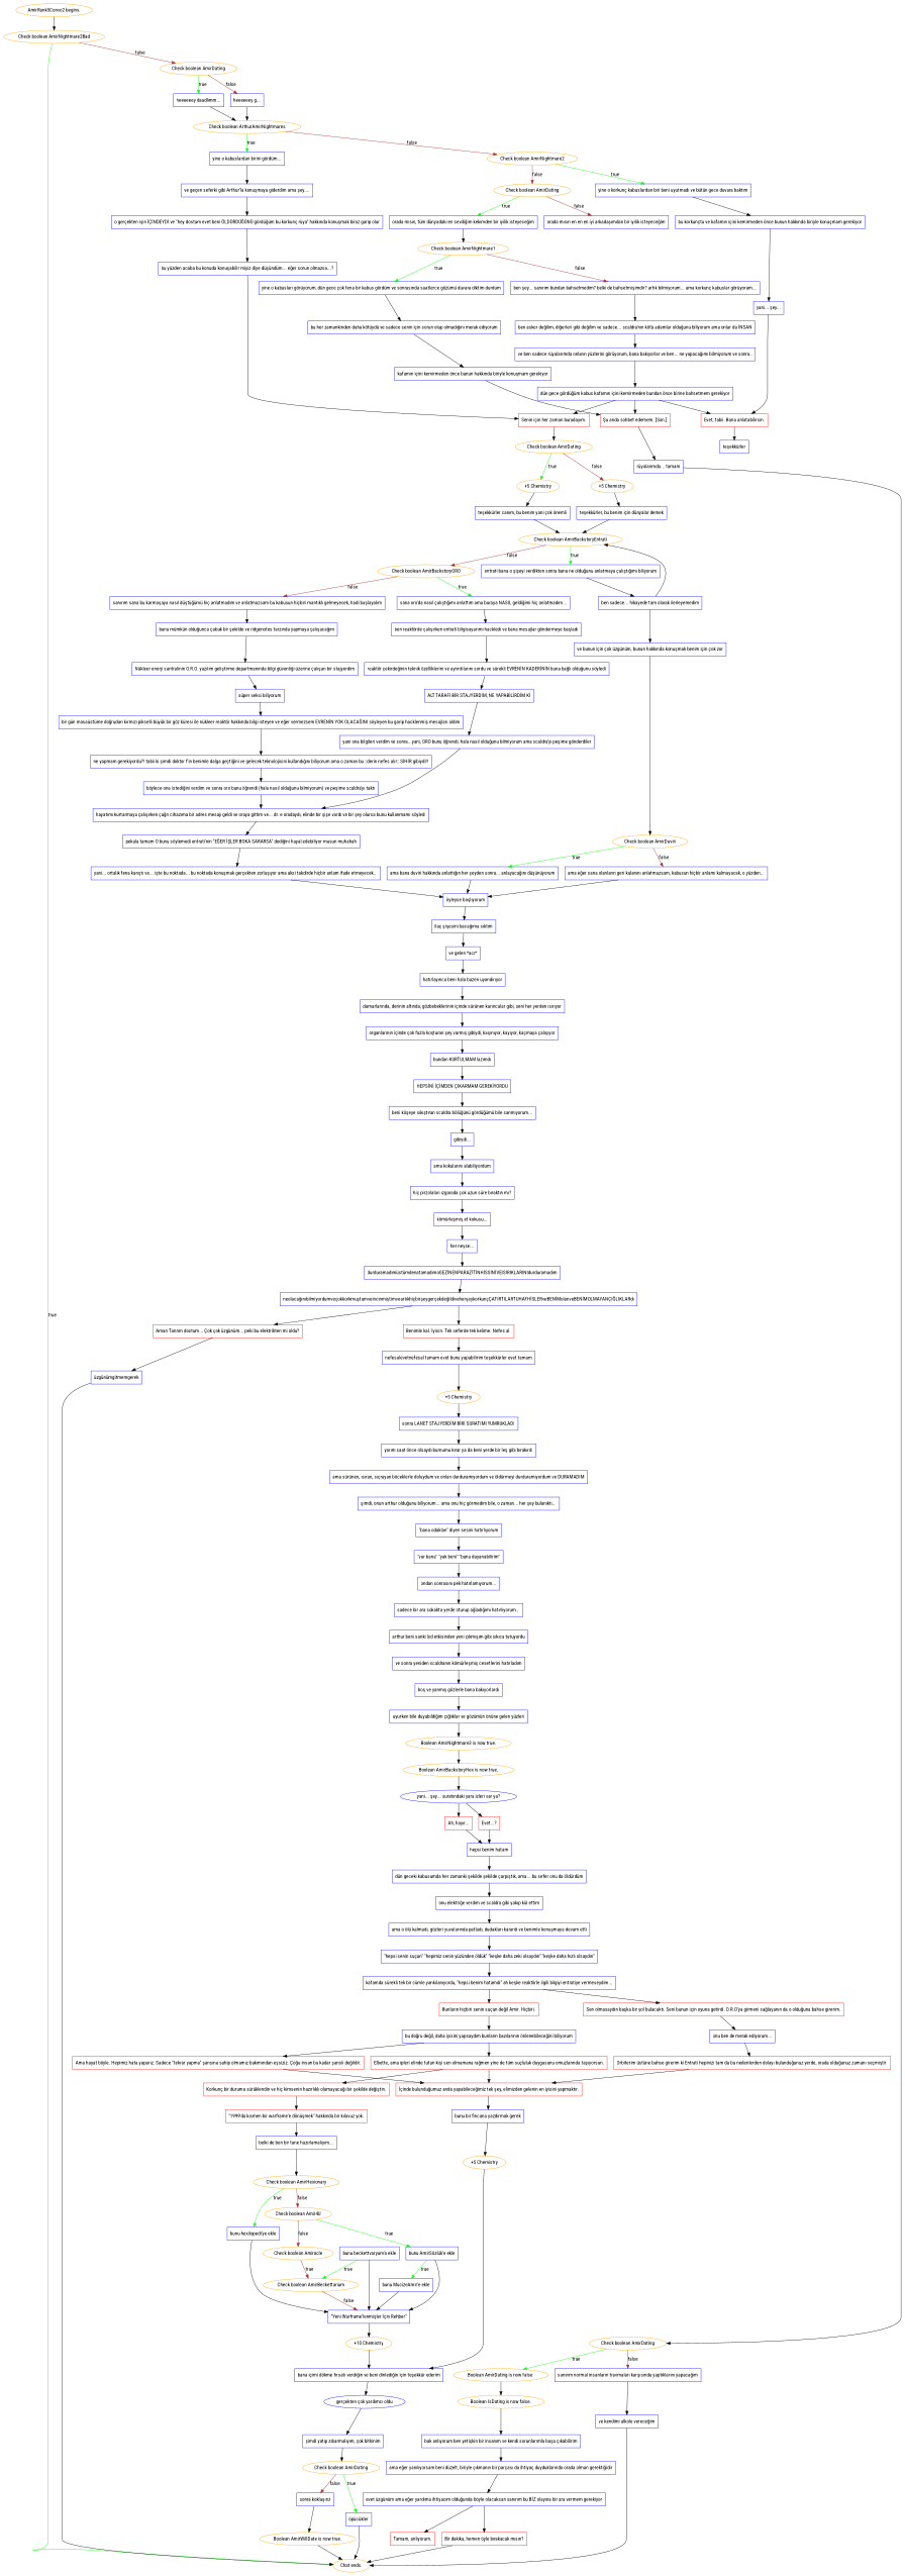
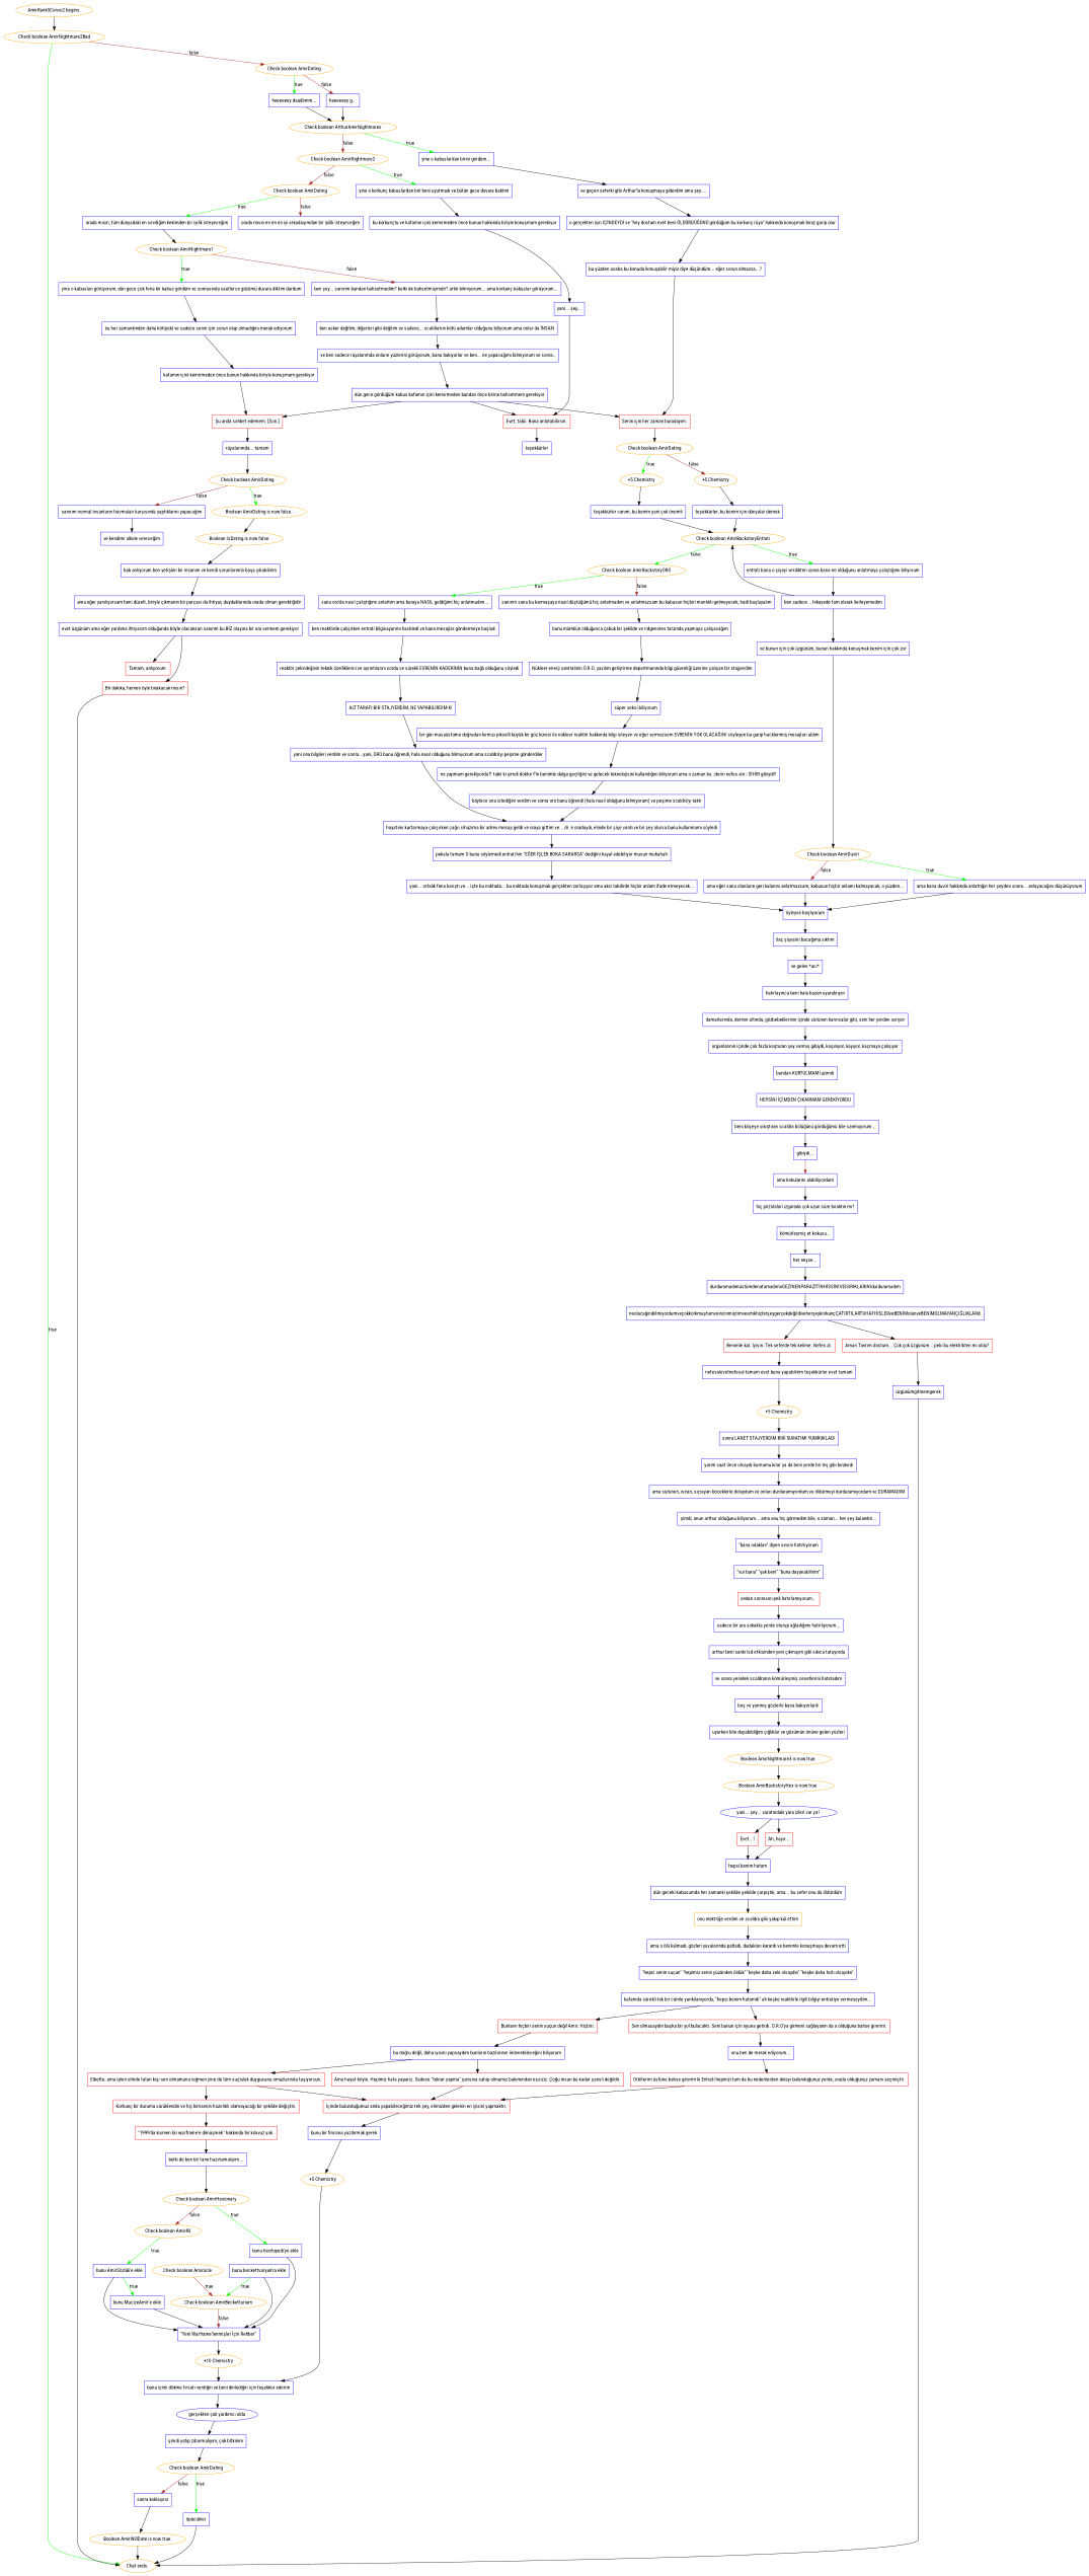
  digraph {
    fontname="Roboto Condensed"
    node [color=blue fontname="Roboto Condensed" shape=box]
    edge [fontname="Roboto Condensed"]
    "AmirRank5Convo2 begins." [color=orange shape=""]
    n2 [color=orange label="Check boolean AmirNightmare2Bad" shape=""]
    "Chat ends." [color=orange shape=""]
    n4 [color=orange label="Check boolean AmirDating" shape=""]
    n5 [label="heeeeeey daadlımm..."]
    n6 [label="heeeeeey g..."]
    n7 [color=orange label="Check boolean ArthurAmirNightmares" shape=""]
    n8 [label="yine o kabuslardan birini gördüm..."]
    n9 [color=orange label="Check boolean AmirNightmare2" shape=""]
    n10 [label="ve geçen seferki gibi Arthur'la konuşmaya giderdim ama şey...."]
    n11 [label="yine o korkunç kabuslardan biri beni uyutmadı ve bütün gece duvara baktım"]
    n12 [color=orange label="Check boolean AmirDating" shape=""]
    n13 [label="o gerçekten işin İÇİNDEYDİ ve \"hey dostum evet beni ÖLDÜRDÜĞÜNÜ gördüğüm bu korkunç rüya\" hakkında konuşmak biraz garip olur"]
    n14 [label="bu korkunçtu ve kafamın içini kemirmeden önce bunun hakkında biriyle konuşmam gerekiyor"]
    n15 [label="orada mısın, tüm dünyadaki en sevdiğim kekimden bir iyilik isteyeceğim"]
    n16 [label="orada mısın en en en iyi arkadaşımdan bir iyilik isteyeceğim"]
    n17 [label="bu yüzden acaba bu konuda konuşabilir miyiz diye düşündüm... eğer sorun olmazsa...?"]
    n18 [label="yani... şey..."]
    n19 [color=orange label="Check boolean AmirNightmare1" shape=""]
    n20 [color=red label="Senin için her zaman buradayım."]
    n21 [color=red label="Evet, tabii. Bana anlatabilirsin."]
    n22 [label="yine o kabusları görüyorum, dün gece çok fena bir kabus gördüm ve sonrasında saatlerce gözümü duvara diktim durdum"]
    n23 [label="ben şey... sanırım bundan bahsetmedim? belki de bahsetmişimdir? artık bilmiyorum... ama korkunç kabuslar görüyorum..."]
    n24 [color=orange label="Check boolean AmirDating" shape=""]
    n25 [label="teşekkürler"]
    n26 [label="bu her zamankinden daha kötüydü ve sadece senin için sorun olup olmadığını merak ediyorum"]
    n27 [label="ben asker değilim, diğerleri gibi değilim ve sadece... scaldra'nın kötü adamlar olduğunu biliyorum ama onlar da İNSAN"]
    n28 [color=orange label="+5 Chemistry" shape=""]
    n29 [color=orange label="+5 Chemistry" shape=""]
    n30 [label="kafamın içini kemirmeden önce bunun hakkında biriyle konuşmam gerekiyor"]
    n31 [label="ve ben sadece rüyalarımda onların yüzlerini görüyorum, bana bakıyorlar ve ben... ne yapacağımı bilmiyorum ve sonra.."]
    n32 [label="teşekkürler canım, bu benim yani çok önemli"]
    n33 [label="teşekkürler, bu benim için dünyalar demek"]
    n34 [color=orange label="Check boolean AmirBackstoryEntrati" shape=""]
    n35 [label="entrati bana o şişeyi verdikten sonra bana ne olduğunu anlatmaya çalıştığımı biliyorum"]
    n36 [color=orange label="Check boolean AmirBackstoryORO" shape=""]
    n37 [color=red label="Şu anda sohbet edemem. [Son.]"]
    n38 [label="dün gece gördüğüm kabus kafamın içini kemirmeden bundan önce birine bahsetmem gerekiyor"]
    n39 [label="ben sadece... hikayede tam olarak ilerleyemedim"]
    n40 [label="sana oro'da nasıl çalıştığımı anlattım ama buraya NASIL geldiğimi hiç anlatmadım..."]
    n41 [label="sanırım sana bu karmaşaya nasıl düştüğümü hiç anlatmadım ve anlatmazsam bu kabusun hiçbiri mantıklı gelmeyecek, hadi başlayalım"]
    n42 [label="rüyalarımda... tamam"]
    n43 [label="ve bunun için çok üzgünüm, bunun hakkında konuşmak benim için çok zor"]
    n44 [label="ben reaktörde çalışırken entrati bilgisayarımı hackledi ve bana mesajlar göndermeye başladı"]
    n45 [label="bunu mümkün olduğunca çabuk bir şekilde ve ridgenotes tarzında yapmaya çalışacağım"]
    n46 [color=orange label="Check boolean AmirDating" shape=""]
    n47 [color=orange label="Check boolean AmirDuviri" shape=""]
    n48 [label="reaktör çekirdeğinin teknik özelliklerini ve ayrıntılarını sordu ve sürekli EVRENİN KADERİNİN buna bağlı olduğunu söyledi"]
    n49 [label="Nükleer enerji santralinin O.R.O. yazılım geliştirme departmanında bilgi güvenliği üzerine çalışan bir stajyerdim"]
    n50 [color=orange label="Boolean AmirDating is now false." shape=""]
    n51 [label="sanırım normal insanların travmaları karşısında yaptıklarını yapacağım"]
    n52 [label="ama bana duviri hakkında anlattığın her şeyden sonra... anlayacağını düşünüyorum"]
    n53 [label="ama eğer sana olanların geri kalanını anlatmazsam, kabusun hiçbir anlamı kalmayacak, o yüzden..."]
    n54 [label="ALT TARAFI BİR STAJYERDİM, NE YAPABİLİRDİM Kİ"]
    n55 [label="süper seksi biliyorum"]
    n56 [color=orange label="Boolean IsDating is now false." shape=""]
    n57 [label="ve kendimi alkole vereceğim"]
    n58 [label="öyleyse başlıyorum"]
    n59 [label="yani ona bilgileri verdim ve sonra...yani, ORO bunu öğrendi, hala nasıl olduğunu bilmiyorum ama scaldra'yı peşime gönderdiler"]
    n60 [label="bir gün masaüstüme doğrudan kırmızı pikselli büyük bir göz küresi ile nükleer reaktör hakkında bilgi isteyen ve eğer vermezsem EVRENİN YOK OLACAĞINI söyleyen bu garip hacklenmiş mesajları aldım"]
    n61 [label="bak anlıyorum ben yetişkin bir insanım ve kendi sorunlarımla başa çıkabilirim"]
    n62 [label="ilaç şişesini bacağıma sıktım"]
    n63 [label="hayatımı kurtarmaya çalışırken çağrı cihazıma bir adres mesajı geldi ve oraya gittim ve... dr. e oradaydı, elinde bir şişe vardı ve bir şey olursa bunu kullanmamı söyledi"]
    n64 [label="ne yapmam gerekiyordu?! tabii ki şimdi doktor f'in benimle dalga geçtiğini ve gelecek teknolojisini kullandığını biliyorum ama o zaman bu ::derin nefes alır:: SİHİR gibiydi!!"]
    n65 [label="ama eğer yanılıyorsam beni düzelt, biriyle çıkmanın bir parçası da ihtiyaç duyduklarında orada olman gerektiğidir"]
    n66 [label="ve gelen *acı*"]
    n67 [label="pekala tamam O bunu söylemedi entrati'nin \"EĞER İŞLER BOKA SARARSA\" dediğini hayal edebiliyor musun muhahah"]
    n68 [label="böylece ona istediğini verdim ve sonra oro bunu öğrendi (hala nasıl olduğunu bilmiyorum) ve peşime scaldra'yı taktı"]
    n69 [label="evet üzgünüm ama eğer yardıma ihtiyacım olduğunda böyle olacaksan sanırım bu BİZ olayına bir ara vermem gerekiyor"]
    n70 [label="hatırlayınca beni hala bazen uyandırıyor"]
    n71 [label="yani... ortalık fena karıştı ve... işte bu noktada... bu noktada konuşmak gerçekten zorlaşıyor ama aksi takdirde hiçbir anlam ifade etmeyecek..."]
    n72 [color=red label="Bir dakika, hemen öyle bırakacak mısın?"]
    n73 [color=red label="Tamam, anlıyorum."]
    n74 [label="damarlarında, derinin altında, gözbebeklerinin içinde sürünen karıncalar gibi, seni her yerden ısırıyor"]
    n75 [label="organlarının içinde çok fazla koşturan şey varmış gibiydi, kaşınıyor, kayıyor, kaçmaya çalışıyor"]
    n76 [label="bundan KURTULMAM lazımdı"]
    n77 [label="HEPSİNİ İÇİMDEN ÇIKARMAM GEREKİYORDU"]
    n78 [label="beni köşeye sıkıştıran scaldra bölüğünü gördüğümü bile sanmıyorum..."]
    n79 [label="gibiydi..."]
    n80 [label="ama kokularını alabiliyordum"]
    n81 [label="hiç pirzolaları ızgarada çok uzun süre bıraktın mı?"]
    n82 [label="kömürleşmiş et kokusu..."]
    n83 [label="her neyse..."]
    n84 [label="durduramadımüstümdenatamadımoGEZİNENPARAZİTİNHİSSİNİVEISIRIKLARINIdurduramadım"]
    n85 [label="neolacağınıbilmiyordumveçokkorkmuştumveincinmiştimveartıkhiçbirşeygerçekdeğildiveherşeykorkunçÇATIRTILARTUHAFHİSLERveBENİMolanveBENİMOLMAYANÇIĞLIKLARdı"]
    n86 [color=red label="Benimle kal. İyisin. Tek seferde tek kelime. Nefes al."]
    n87 [color=red label="Aman Tanrım dostum... Çok çok üzgünüm... peki bu elektrikten mi oldu?"]
    n88 [label="nefesalevetnefesal tamam evet bunu yapabilirim teşekkürler evet tamam"]
    n89 [label="üzgünümgitmemgerek"]
    n90 [color=orange label="+5 Chemistry" shape=""]
    n91 [label="sonra LANET STAJYERDİM BİRİ SURATIMI YUMRUKLADI"]
    n92 [label="yarım saat önce olsaydı burnumu kırar ya da beni yerde bir leş gibi bırakırdı"]
    n93 [label="ama sürünen, ısıran, sıçrayan böceklerle doluydum ve onları durduramıyordum ve öldürmeyi durduramıyordum ve DURAMADIM"]
    n94 [label="şimdi, onun arthur olduğunu biliyorum... ama onu hiç görmedim bile, o zaman... her şey bulanıktı..."]
    n95 [label="\"bana odaklan\" diyen sesini hatırlıyorum"]
    n96 [label="\"vur bana\" \"yak beni\" \"buna dayanabilirim\""]
-   n97 [label="ondan sonrasını pek hatırlamıyorum..."]
+   n97 [color=red label="ondan sonrasını pek hatırlamıyorum..."]
    n98 [label="sadece bir ara sokakta yerde oturup ağladığımı hatırlıyorum..."]
    n99 [label="arthur beni sanki lsd etkisinden yeni çıkmışım gibi sıkıca tutuyordu"]
    n100 [label="ve sonra yeniden scaldranın kömürleşmiş cesetlerini hatırladım"]
    n101 [label="boş ve yanmış gözlerle bana bakıyorlardı"]
    n102 [label="uyurken bile duyabildiğim çığlıklar ve gözümün önüne gelen yüzleri"]
    n103 [color=orange label="Boolean AmirNightmare3 is now true." shape=""]
    n104 [color=orange label="Boolean AmirBackstoryHex is now true." shape=""]
    n105 [label="yani... şey... suratındaki yara izleri var ya?" shape=ellipse]
    n106 [color=red label="Evet...?"]
    n107 [color=red label="Ah, hayır..."]
    n108 [label="hepsi benim hatam"]
    n109 [label="dün geceki kabusumda her zamanki şekilde şekilde çarpıştık, ama... bu sefer onu da öldürdüm"]
-   n110 [label="onu elektriğe verdim ve scaldra gibi yakıp kül ettim"]
+   n110 [color=orange label="onu elektriğe verdim ve scaldra gibi yakıp kül ettim"]
    n111 [label="ama o ölü kalmadı, gözleri yuvalarında patladı, dudakları karardı ve benimle konuşmaya devam etti"]
    n112 [label="\"hepsi senin suçun\" \"hepimiz senin yüzünden öldük\" \"keşke daha zeki olsaydın\" \"keşke daha hızlı olsaydın\""]
    n113 [label="kafamda sürekli tek bir cümle yankılanıyordu, \"hepsi benim hatamdı\" ah keşke reaktörle ilgili bilgiyi entratiye vermeseydim..."]
    n114 [color=red label="Sen olmasaydın başka bir yol bulacaktı. Seni bunun için oyuna getirdi. O.R.O'ya girmeni sağlayanın da o olduğuna bahse girerim."]
    n115 [color=red label="Bunların hiçbiri senin suçun değil Amir. Hiçbiri."]
    n116 [label="onu ben de merak ediyorum..."]
    n117 [label="bu doğru değil, daha iyisini yapsaydım bunların bazılarının önlenebileceğini biliyorum"]
    n118 [color=red label="Orbiterim üstüne bahse girerim ki Entrati hepinizi tam da bu nedenlerden dolayı bulunduğunuz yerde, orada olduğunuz zamanı seçmiştir."]
    n119 [color=red label="Ama hayat böyle. Hepimiz hata yaparız. Sadece \"tekrar yapma\" şansına sahip olmamız bakımından eşsiziz. Çoğu insan bu kadar şanslı değildir."]
    n120 [color=red label="Elbette, ama ipleri elinde tutan kişi sen olmamana rağmen yine de tüm suçluluk duygusunu omuzlarında taşıyorsun."]
    n121 [color=red label="İçinde bulunduğumuz anda yapabileceğimiz tek şey, elimizden gelenin en iyisini yapmaktır."]
    n122 [color=red label="Korkunç bir duruma sürüklendin ve hiç kimsenin hazırlıklı olamayacağı bir şekilde değiştin."]
    n123 [label="bunu bir fincana yazdırmak gerek"]
    n124 [color=red label="\"1999'da kısmen bir warframe'e dönüşmek\" hakkında bir kılavuz yok."]
    n125 [color=orange label="+5 Chemistry" shape=""]
    n126 [label="belki de ben bir tane hazırlamalıyım..."]
    n127 [label="bana içimi dökme fırsatı verdiğin ve beni dinlediğin için teşekkür ederim"]
    n128 [color=orange label="Check boolean AmirHexionary" shape=""]
    n129 [label="gerçekten çok yardımcı oldu" shape=ellipse]
    n130 [label="bunu hexilopedi'ye ekle"]
    n131 [color=orange label="Check boolean Amir4U" shape=""]
    n132 [label="şimdi yatıp zıbarmalıyım, çok bitkinim"]
    n133 [label="\"Yeni Warframe'lenmişler İçin Rehber\""]
    n134 [label="bunu AmirSözlük'e ekle"]
    n135 [color=orange label="Check boolean Amiracle" shape=""]
    n136 [color=orange label="Check boolean AmirDating" shape=""]
    n137 [color=orange label="+10 Chemistry" shape=""]
    n138 [label="bunu MucizeAmir'e ekle"]
    n139 [color=orange label="Check boolean AmirBeckettarium" shape=""]
    n140 [label="öpücükler"]
    n141 [label="sonra koklaşırız"]
    n142 [color=orange label="Boolean AmirWillDate is now true." shape=""]
    n143 [label="bunu beckettvaryum'a ekle"]
    "AmirRank5Convo2 begins." -> n2
    n2 -> "Chat ends." [color=green label=true]
    n2 -> n4 [color=brown label=false]
    n4 -> n5 [color=green label=true]
    n4 -> n6 [color=brown label=false]
    n5 -> n7
    n6 -> n7
    n7 -> n8 [color=green label=true]
    n7 -> n9 [color=brown label=false]
    n8 -> n10
    n9 -> n11 [color=green label=true]
    n9 -> n12 [color=brown label=false]
    n10 -> n13
    n11 -> n14
    n12 -> n15 [color=green label=true]
    n12 -> n16 [color=brown label=false]
    n13 -> n17
    n14 -> n18
    n15 -> n19
    n17 -> n20
    n18 -> n21
    n19 -> n22 [color=green label=true]
    n19 -> n23 [color=brown label=false]
    n20 -> n24
    n21 -> n25
    n22 -> n26
    n23 -> n27
    n24 -> n28 [color=green label=true]
    n24 -> n29 [color=brown label=false]
    n26 -> n30
    n27 -> n31
    n28 -> n32
    n29 -> n33
    n30 -> n37
    n31 -> n38
    n32 -> n34
    n33 -> n34
    n34 -> n35 [color=green label=true]
-   n34 -> n36 [color=brown label=false]
+   n34 -> n36 [color=green label=false]
    n35 -> n39
    n36 -> n40 [color=green label=true]
    n36 -> n41 [color=brown label=false]
    n37 -> n42
    n38 -> n20
    n38 -> n21
    n38 -> n37
    n39 -> n34
    n39 -> n43
    n40 -> n44
    n41 -> n45
    n42 -> n46
    n43 -> n47
    n44 -> n48
    n45 -> n49
    n46 -> n50 [color=green label=true]
    n46 -> n51 [color=brown label=false]
    n47 -> n52 [color=green label=true]
    n47 -> n53 [color=brown label=false]
    n48 -> n54
    n49 -> n55
    n50 -> n56
    n51 -> n57
    n52 -> n58
    n53 -> n58
    n54 -> n59
    n55 -> n60
    n56 -> n61
-   n57 -> "Chat ends."
    n58 -> n62
    n59 -> n63
    n60 -> n64
    n61 -> n65
    n62 -> n66
    n63 -> n67
    n64 -> n68
    n65 -> n69
    n66 -> n70
    n67 -> n71
    n68 -> n63
    n69 -> n72
    n69 -> n73
    n70 -> n74
    n71 -> n58
    n72 -> "Chat ends."
    n74 -> n75
    n75 -> n76
    n76 -> n77
    n77 -> n78
    n78 -> n79
-   n79 -> n80
+   n79 -> n80 [color=brown]
    n80 -> n81
    n81 -> n82
    n82 -> n83
    n83 -> n84
    n84 -> n85
    n85 -> n86
    n85 -> n87
    n86 -> n88
    n87 -> n89
    n88 -> n90
    n89 -> "Chat ends."
    n90 -> n91
    n91 -> n92
    n92 -> n93
    n93 -> n94
    n94 -> n95
    n95 -> n96
    n96 -> n97
    n97 -> n98
    n98 -> n99
    n99 -> n100
    n100 -> n101
    n101 -> n102
    n102 -> n103
    n103 -> n104
    n104 -> n105
    n105 -> n106
    n105 -> n107
    n106 -> n108
    n107 -> n108
    n108 -> n109
    n109 -> n110
    n110 -> n111
    n111 -> n112
    n112 -> n113
    n113 -> n114
    n113 -> n115
    n114 -> n116
    n115 -> n117
    n116 -> n118
    n117 -> n119
    n117 -> n120
    n118 -> n121
    n119 -> n121
    n120 -> n121
    n120 -> n122
    n121 -> n123
    n122 -> n124
    n123 -> n125
    n124 -> n126
    n125 -> n127
    n126 -> n128
    n127 -> n129
    n128 -> n130 [color=green label=true]
    n128 -> n131 [color=brown label=false]
    n129 -> n132
    n130 -> n133
    n131 -> n134 [color=green label=true]
-   n131 -> n135 [color=brown label=false]
    n132 -> n136
    n133 -> n137
    n134 -> n133
    n134 -> n138 [color=green label=true]
    n135 -> n139 [color=brown label=true]
    n136 -> n140 [color=green label=true]
    n136 -> n141 [color=brown label=false]
    n137 -> n127
    n138 -> n133
    n139 -> n133 [color=brown label=false]
    n140 -> "Chat ends."
    n141 -> n142
    n142 -> "Chat ends."
    n143 -> n133
    n143 -> n139 [color=green label=true]
  }
